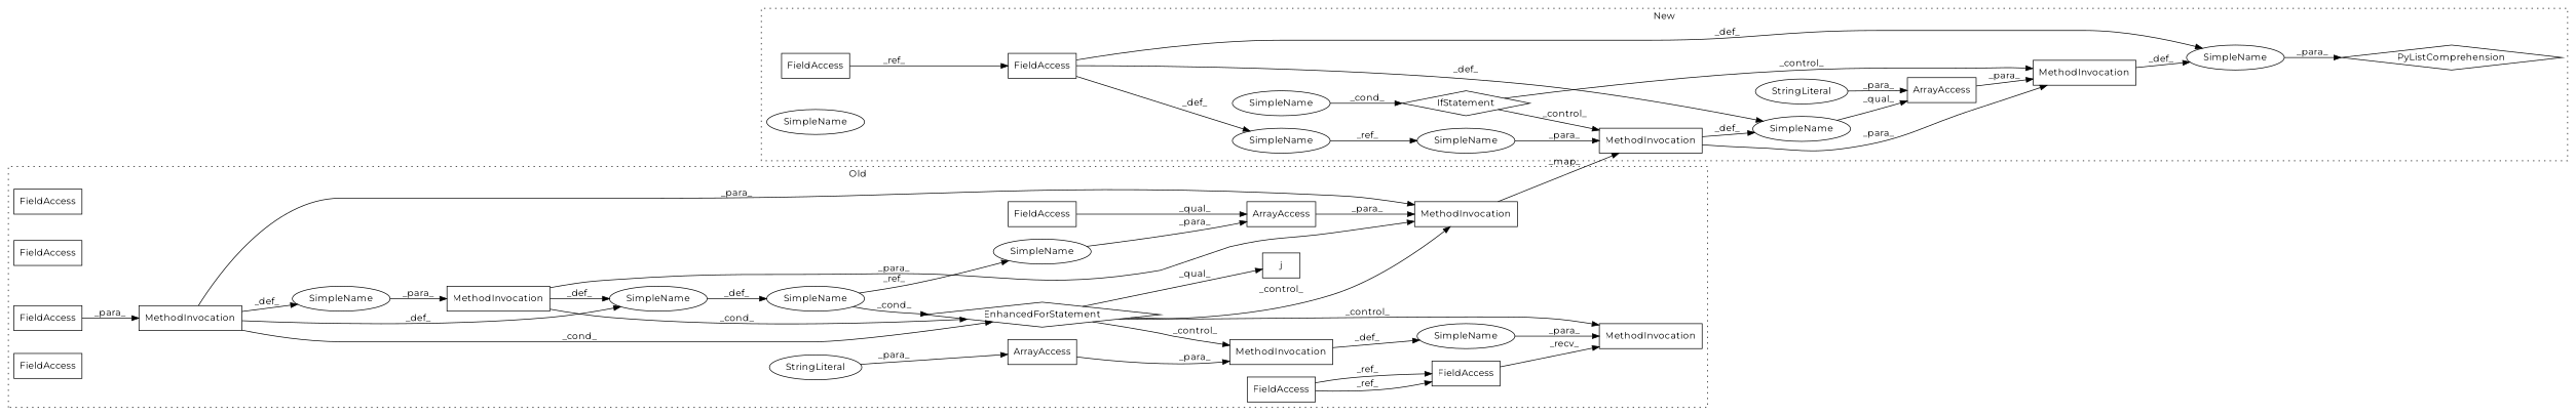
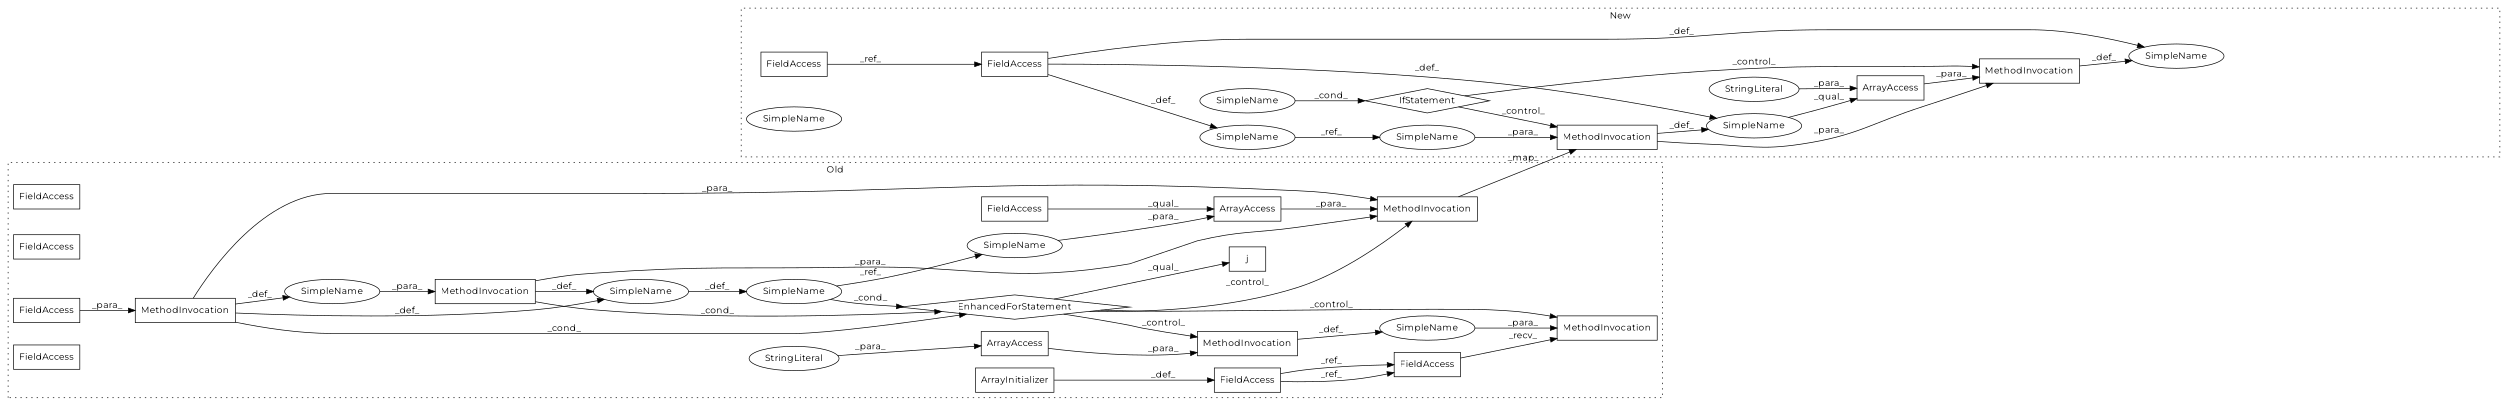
  digraph {
    fontname=Montserrat
    rankdir=LR
    node [a=42 fontname=Montserrat l=8 shape=box]
    edge [fontname=Montserrat]
    n1 [a=2 l="8,1" label=ArrayAccess s="599,625"]
    n2 [a=2 l="9,1" label=ArrayAccess s="559,569"]
+   n3 [a=4 l=2 label=ArrayInitializer s=416]
    n4 [a=22 label=FieldAccess s=495]
    n5 [a=22 label=FieldAccess s=398]
    n6 [a=22 label=FieldAccess s=559]
    n7 [a=22 label=FieldAccess s=579]
    n8 [a=22 label=FieldAccess s=495]
    n9 [a=22 label=FieldAccess s=579]
    n10 [a=22 label=FieldAccess s=559]
    n11 [a=32 l="7,1" label=MethodInvocation s="588,627"]
    n12 [a=32 l="4,1" label=MethodInvocation s="595,626"]
    n13 [a=32 l="4,1" label=MethodInvocation s="491,503"]
    n14 [a=32 l="6,1" label=MethodInvocation s="485,504"]
    n15 [a=32 l="6,1" label=MethodInvocation s="553,570"]
    n16 [label=SimpleName shape=ellipse l=""]
    n17 [label=SimpleName shape=ellipse l=""]
    n18 [l=1 label=SimpleName s=481 shape=ellipse]
    n19 [l=1 label=SimpleName s=568 shape=ellipse]
    n20 [label=SimpleName shape=ellipse l=""]
    n21 [a=45 l=18 label=StringLiteral s=607 shape=ellipse]
    n22 [a=70 l="53,2" label=EnhancedForStatement s="424,505" shape=diamond]
    n23 [a=106 l=21 label=j s=522]
    n24 [a=2 l="26,1" label=ArrayAccess s="422,466"]
    n25 [a=22 label=FieldAccess s=542]
    n26 [a=22 label=FieldAccess s=354]
    n27 [a=25 l=30 label=IfStatement s=529 shape=diamond]
    n28 [a=32 l="4,1" label=MethodInvocation s="418,467"]
    n29 [a=32 l="9,1" label=MethodInvocation s="430,446"]
    n30 [label=SimpleName shape=ellipse l=""]
    n31 [l=7 label=SimpleName s=439 shape=ellipse]
    n32 [l=7 label=SimpleName s=532 shape=ellipse]
    n33 [l=5 label=SimpleName s=554 shape=ellipse]
    n34 [l=5 label=SimpleName s=554 shape=ellipse]
    n35 [label=SimpleName shape=ellipse l=""]
    n36 [a=45 l=18 label=StringLiteral s=448 shape=ellipse]
-   n37 [a=109 l=149 label=PyListComprehension s=418 shape=diamond]
    subgraph cluster_1 {
      label=Old
      style=dotted
      n1
      n2
+     n3
      n4
      n5
      n6
      n7
      n8
      n9
      n10
      n11
      n12
      n13
      n14
      n15
      n16
      n17
      n18
      n19
      n20
      n21
      n22
      n23
    }
    subgraph cluster_2 {
      label=New
      style=dotted
      n24
      n25
      n26
      n27
      n28
      n29
      n30
      n31
      n32
      n33
      n34
      n35
      n36
-     n37
    }
    n1 -> n12 [label=_para_]
    n2 -> n15 [label=_para_]
+   n3 -> n5 [label=_def_]
    n5 -> n9 [label=_ref_]
    n5 -> n9 [label=_ref_]
    n6 -> n2 [label=_qual_]
    n8 -> n13 [label=_para_]
    n9 -> n11 [label=_recv_]
    n12 -> n16 [label=_def_]
    n13 -> n15 [label=_para_]
    n13 -> n17 [label=_def_]
    n13 -> n20 [label=_def_]
    n13 -> n22 [label=_cond_]
    n14 -> n15 [label=_para_]
    n14 -> n17 [label=_def_]
    n14 -> n22 [label=_cond_]
    n15 -> n29 [label=_map_]
    n16 -> n11 [label=_para_]
    n17 -> n18 [label=_def_]
    n18 -> n19 [label=_ref_]
    n18 -> n22 [label=_cond_]
    n19 -> n2 [label=_para_]
    n20 -> n14 [label=_para_]
    n21 -> n1 [label=_para_]
    n22 -> n11 [label=_control_]
    n22 -> n12 [label=_control_]
    n22 -> n15 [label=_control_]
    n22 -> n23 [label=_qual_]
    n24 -> n28 [label=_para_]
    n25 -> n30 [label=_def_]
    n25 -> n32 [label=_def_]
    n25 -> n35 [label=_def_]
    n26 -> n25 [label=_ref_]
    n27 -> n28 [label=_control_]
    n27 -> n29 [label=_control_]
    n28 -> n35 [label=_def_]
    n29 -> n28 [label=_para_]
    n29 -> n30 [label=_def_]
    n30 -> n24 [label=_qual_]
    n31 -> n29 [label=_para_]
    n32 -> n31 [label=_ref_]
    n34 -> n27 [label=_cond_]
-   n35 -> n37 [label=_para_]
    n36 -> n24 [label=_para_]
  }
